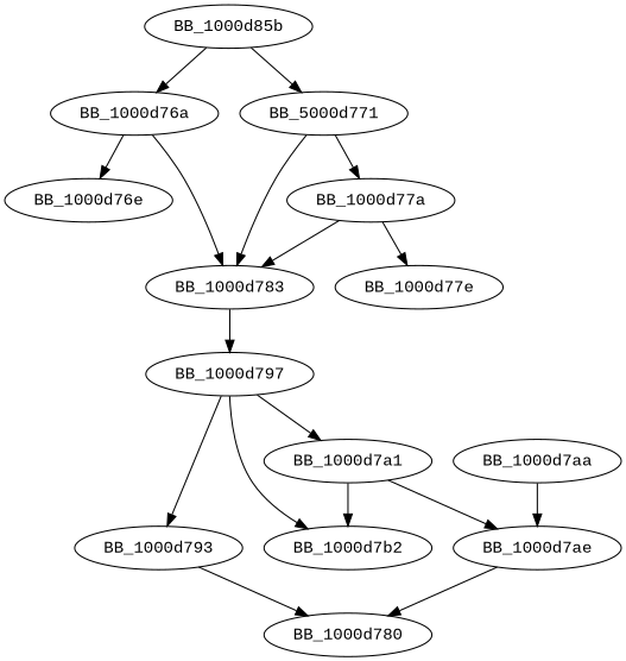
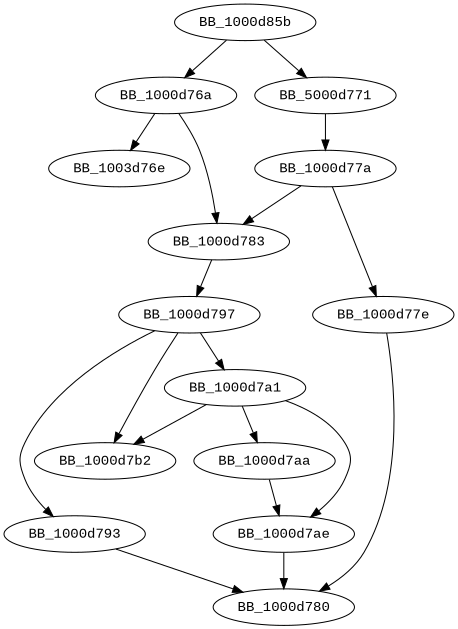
  digraph {
    fontname="Liberation Mono"
    node [fontname="Liberation Mono"]
    edge [fontname="Liberation Mono"]
    n1 [label=BB_1000d85b]
    BB_1000d76a
    n3 [label=BB_5000d771]
-   BB_1000d76e
+   BB_1000d76e [label=BB_1003d76e]
    BB_1000d783
    BB_1000d77a
    BB_1000d797
    BB_1000d77e
    BB_1000d793
    BB_1000d780
    BB_1000d7a1
    BB_1000d7b2
    BB_1000d7aa
    BB_1000d7ae
    n1 -> BB_1000d76a
    n1 -> n3
    BB_1000d76a -> BB_1000d76e
    BB_1000d76a -> BB_1000d783
-   n3 -> BB_1000d783
    n3 -> BB_1000d77a
    BB_1000d783 -> BB_1000d797
    BB_1000d77a -> BB_1000d783
    BB_1000d77a -> BB_1000d77e
    BB_1000d797 -> BB_1000d793
    BB_1000d797 -> BB_1000d7a1
    BB_1000d797 -> BB_1000d7b2
+   BB_1000d77e -> BB_1000d780
    BB_1000d793 -> BB_1000d780
    BB_1000d7a1 -> BB_1000d7b2
+   BB_1000d7a1 -> BB_1000d7aa
    BB_1000d7a1 -> BB_1000d7ae
    BB_1000d7aa -> BB_1000d7ae
    BB_1000d7ae -> BB_1000d780
  }
